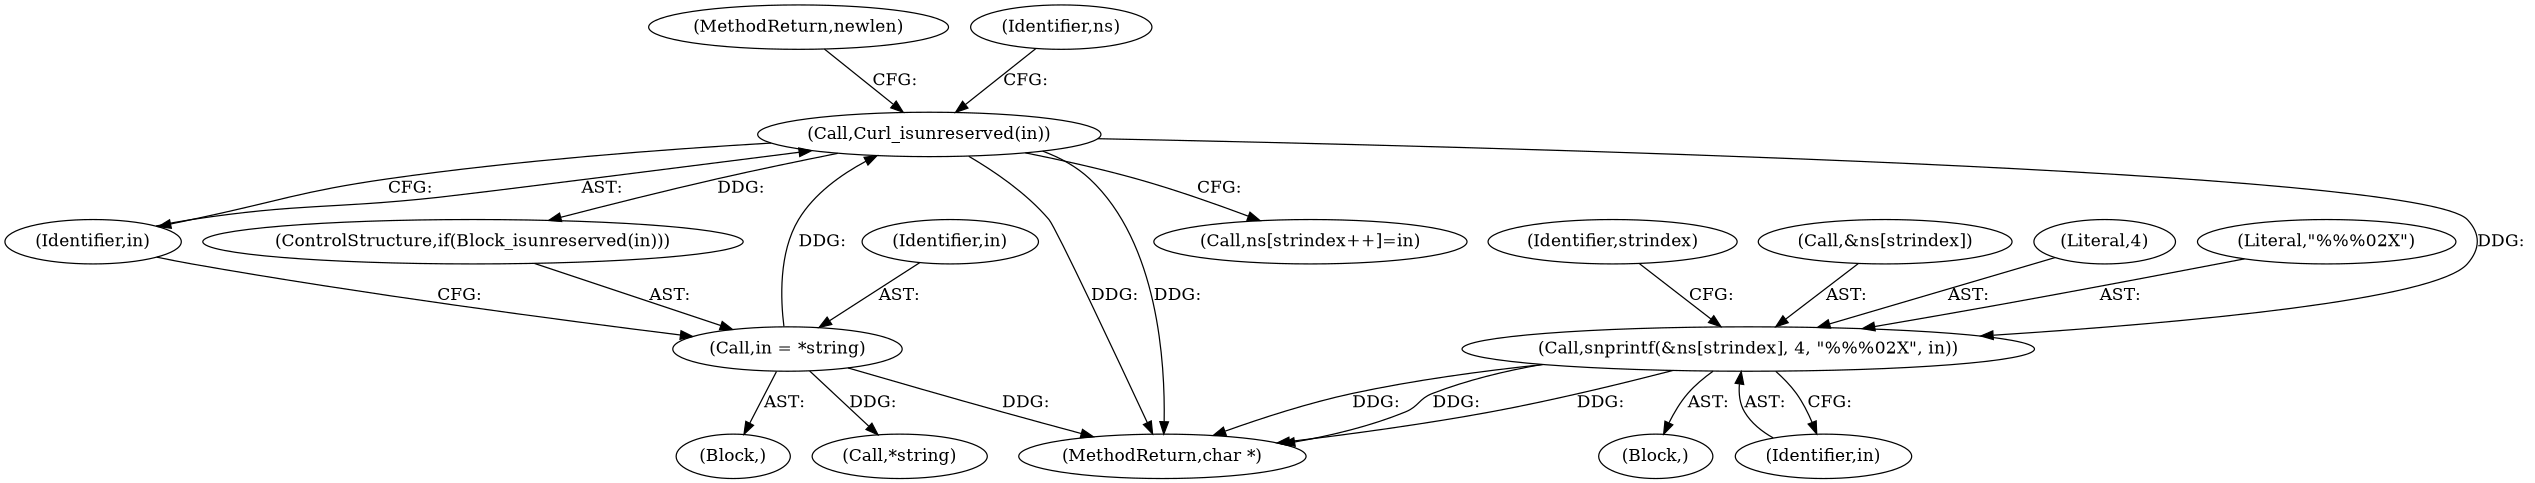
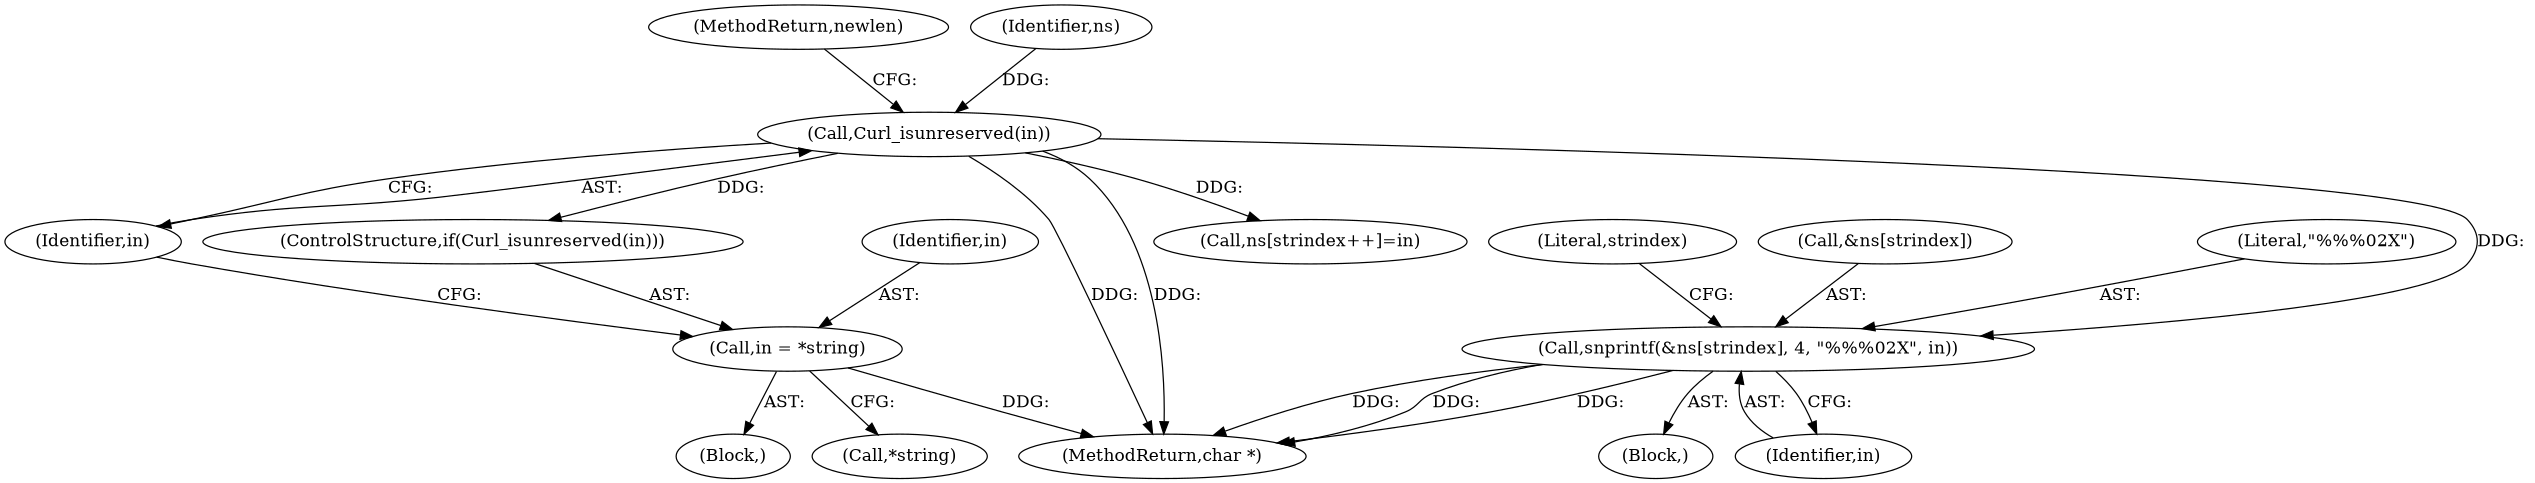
  digraph {
    n1 [label="(Call,snprintf(&ns[strindex], 4, \"%%%02X\", in))"]
    n2 [label="(MethodReturn,char *)"]
    n3 [label="(Identifier,in)"]
    n4 [label="(Block,)"]
    n5 [label="(Call,Curl_isunreserved(in))"]
    n6 [label="(Identifier,in)"]
-   n7 [label="(ControlStructure,if(Block_isunreserved(in)))"]
+   n7 [label="(ControlStructure,if(Curl_isunreserved(in)))"]
    n8 [label="(Call,ns[strindex++]=in)"]
    n9 [label="(Call,in = *string)"]
    n10 [label="(Block,)"]
    n11 [label="(Call,*string)"]
-   n12 [label="(Identifier,strindex)"]
+   n12 [label="(Literal,strindex)"]
    n13 [label="(MethodReturn,newlen)"]
    n14 [label="(Identifier,ns)"]
    n15 [label="(Call,&ns[strindex])"]
    n16 [label="(Identifier,in)"]
-   n17 [label="(Literal,4)"]
    n18 [label="(Literal,\"%%%02X\")"]
    n1 -> n2 [label="DDG: "]
    n1 -> n2 [label="DDG: "]
    n1 -> n2 [label="DDG: "]
    n1 -> n3 [label="CFG: "]
    n1 -> n4 [label="AST: "]
    n3 -> n1 [label="AST: "]
    n5 -> n1 [label="DDG: "]
    n5 -> n2 [label="DDG: "]
    n5 -> n2 [label="DDG: "]
    n5 -> n6 [label="CFG: "]
    n5 -> n7 [label="DDG: "]
-   n5 -> n8 [label="CFG: "]
+   n5 -> n8 [label="DDG: "]
    n6 -> n5 [label="AST: "]
    n6 -> n9 [label="CFG: "]
    n7 -> n9 [label="AST: "]
    n9 -> n2 [label="DDG: "]
-   n9 -> n5 [label="DDG: "]
    n9 -> n10 [label="AST: "]
-   n9 -> n11 [label="DDG: "]
+   n9 -> n11 [label="CFG: "]
    n12 -> n1 [label="CFG: "]
    n13 -> n5 [label="CFG: "]
-   n14 -> n5 [label="CFG: "]
+   n14 -> n5 [label="DDG: "]
    n15 -> n1 [label="AST: "]
    n16 -> n9 [label="AST: "]
-   n17 -> n1 [label="AST: "]
    n18 -> n1 [label="AST: "]
  }
